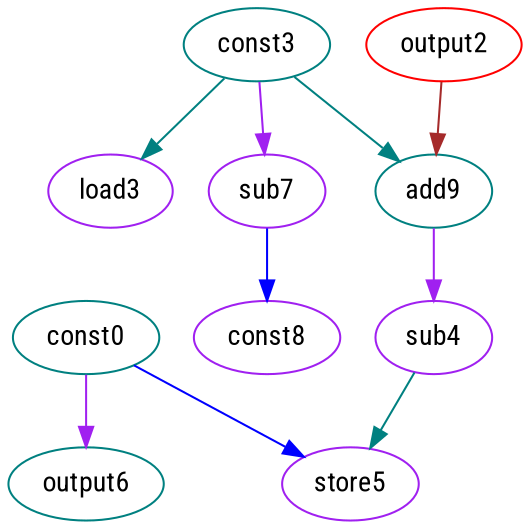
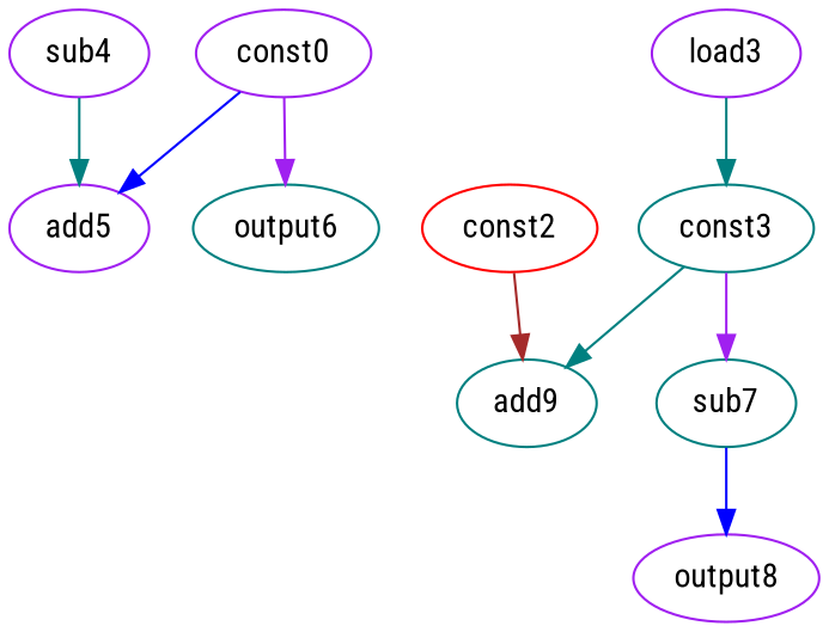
  digraph {
    fontname="Roboto Condensed"
    node [color=purple fontname="Roboto Condensed" opcode=const]
    edge [color=purple fontname="Roboto Condensed" operand=0]
-   store5 [opcode=store]
-   const0 [color=teal]
+   store5 [opcode=store label=add5]
+   const0
    output6 [color=teal opcode=output]
    n4 [color=teal label=const3]
    load3 [opcode=load]
-   sub7 [opcode=sub]
+   sub7 [color=teal opcode=sub]
    add9 [color=teal opcode=add]
-   output8 [opcode=output label=const8]
+   output8 [opcode=output]
    sub4 [opcode=sub]
-   const2 [color=red label=output2]
+   const2 [color=red]
    const0 -> store5 [color=blue]
    const0 -> output6
-   n4 -> load3 [color=teal]
+   load3 -> n4 [color=teal]
    n4 -> sub7
    n4 -> add9 [color=teal]
    sub7 -> output8 [color=blue]
-   add9 -> sub4
    sub4 -> store5 [color=teal operand=1]
    const2 -> add9 [color=brown operand=1]
  }
